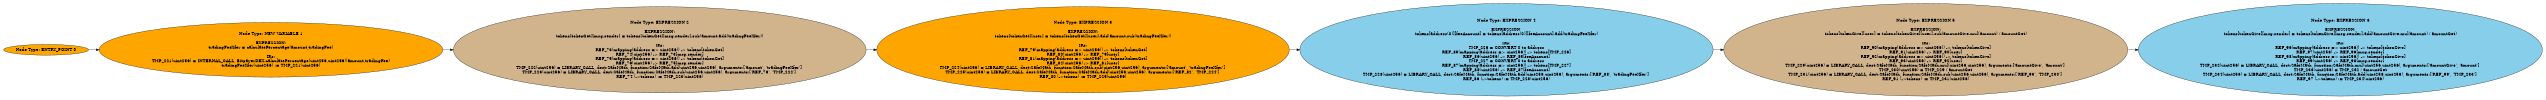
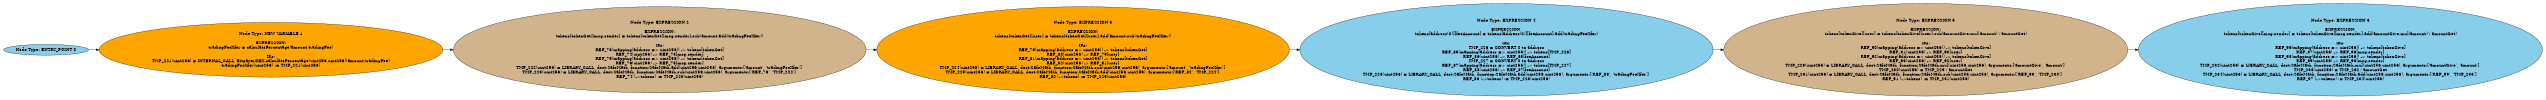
  digraph {
    rankdir=LR
    node [style=filled fillcolor=orange]
-   n1 [label="Node Type: ENTRY_POINT 0\n"]
+   n1 [label="Node Type: ENTRY_POINT 0\n" fillcolor=skyblue]
    n2 [label="Node Type: NEW VARIABLE 1\n\nEXPRESSION:\ntradingFeeXfer = calculatePercentage(amount,tradingFee)\n\nIRs:\nTMP_221(uint256) = INTERNAL_CALL, BitpayerDEX.calculatePercentage(uint256,uint256)(amount,tradingFee)\ntradingFeeXfer(uint256) := TMP_221(uint256)"]
    n3 [label="Node Type: EXPRESSION 2\n\nEXPRESSION:\ntokens[tokenGet][msg.sender] = tokens[tokenGet][msg.sender].sub(amount.add(tradingFeeXfer))\n\nIRs:\nREF_73(mapping(address => uint256)) -> tokens[tokenGet]\nREF_74(uint256) -> REF_73[msg.sender]\nREF_75(mapping(address => uint256)) -> tokens[tokenGet]\nREF_76(uint256) -> REF_75[msg.sender]\nTMP_222(uint256) = LIBRARY_CALL, dest:SafeMath, function:SafeMath.add(uint256,uint256), arguments:['amount', 'tradingFeeXfer'] \nTMP_223(uint256) = LIBRARY_CALL, dest:SafeMath, function:SafeMath.sub(uint256,uint256), arguments:['REF_76', 'TMP_222'] \nREF_74 (->tokens) := TMP_223(uint256)" fillcolor=tan]
    n4 [label="Node Type: EXPRESSION 3\n\nEXPRESSION:\ntokens[tokenGet][user] = tokens[tokenGet][user].add(amount.sub(tradingFeeXfer))\n\nIRs:\nREF_79(mapping(address => uint256)) -> tokens[tokenGet]\nREF_80(uint256) -> REF_79[user]\nREF_81(mapping(address => uint256)) -> tokens[tokenGet]\nREF_82(uint256) -> REF_81[user]\nTMP_224(uint256) = LIBRARY_CALL, dest:SafeMath, function:SafeMath.sub(uint256,uint256), arguments:['amount', 'tradingFeeXfer'] \nTMP_225(uint256) = LIBRARY_CALL, dest:SafeMath, function:SafeMath.add(uint256,uint256), arguments:['REF_82', 'TMP_224'] \nREF_80 (->tokens) := TMP_225(uint256)"]
    n5 [label="Node Type: EXPRESSION 4\n\nEXPRESSION:\ntokens[address(0)][feeAccount] = tokens[address(0)][feeAccount].add(tradingFeeXfer)\n\nIRs:\nTMP_226 = CONVERT 0 to address\nREF_85(mapping(address => uint256)) -> tokens[TMP_226]\nREF_86(uint256) -> REF_85[feeAccount]\nTMP_227 = CONVERT 0 to address\nREF_87(mapping(address => uint256)) -> tokens[TMP_227]\nREF_88(uint256) -> REF_87[feeAccount]\nTMP_228(uint256) = LIBRARY_CALL, dest:SafeMath, function:SafeMath.add(uint256,uint256), arguments:['REF_88', 'tradingFeeXfer'] \nREF_86 (->tokens) := TMP_228(uint256)" fillcolor=skyblue]
    n6 [label="Node Type: EXPRESSION 5\n\nEXPRESSION:\ntokens[tokenGive][user] = tokens[tokenGive][user].sub(amountGive.mul(amount) / amountGet)\n\nIRs:\nREF_90(mapping(address => uint256)) -> tokens[tokenGive]\nREF_91(uint256) -> REF_90[user]\nREF_92(mapping(address => uint256)) -> tokens[tokenGive]\nREF_93(uint256) -> REF_92[user]\nTMP_229(uint256) = LIBRARY_CALL, dest:SafeMath, function:SafeMath.mul(uint256,uint256), arguments:['amountGive', 'amount'] \nTMP_230(uint256) = TMP_229 / amountGet\nTMP_231(uint256) = LIBRARY_CALL, dest:SafeMath, function:SafeMath.sub(uint256,uint256), arguments:['REF_93', 'TMP_230'] \nREF_91 (->tokens) := TMP_231(uint256)" fillcolor=tan]
    n7 [label="Node Type: EXPRESSION 6\n\nEXPRESSION:\ntokens[tokenGive][msg.sender] = tokens[tokenGive][msg.sender].add(amountGive.mul(amount) / amountGet)\n\nIRs:\nREF_96(mapping(address => uint256)) -> tokens[tokenGive]\nREF_97(uint256) -> REF_96[msg.sender]\nREF_98(mapping(address => uint256)) -> tokens[tokenGive]\nREF_99(uint256) -> REF_98[msg.sender]\nTMP_232(uint256) = LIBRARY_CALL, dest:SafeMath, function:SafeMath.mul(uint256,uint256), arguments:['amountGive', 'amount'] \nTMP_233(uint256) = TMP_232 / amountGet\nTMP_234(uint256) = LIBRARY_CALL, dest:SafeMath, function:SafeMath.add(uint256,uint256), arguments:['REF_99', 'TMP_233'] \nREF_97 (->tokens) := TMP_234(uint256)" fillcolor=skyblue]
    n1 -> n2
    n2 -> n3
    n3 -> n4
    n4 -> n5
    n5 -> n6
    n6 -> n7
  }
